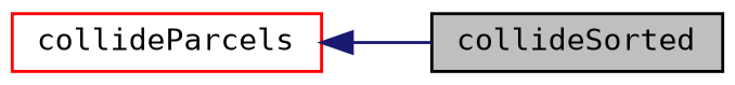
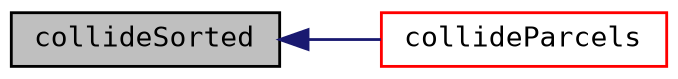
  digraph {
    rankdir=LR
    fontname="DejaVu Sans Mono"
    node [fontname="DejaVu Sans Mono" fontsize=10 shape=record]
    n1 [color=black fillcolor=grey75 fontcolor=black height=0.2 label=collideSorted style=filled width=0.4]
    n2 [color=red height=0.2 label=collideParcels width=0.4]
-   n2 -> n1 [color=midnightblue dir=back fontname="DejaVu Sans Mono" fontsize=10 labelfontname=Helvetica labelfontsize=10 style=solid]
+   n1 -> n2 [color=midnightblue dir=back fontname="DejaVu Sans Mono" fontsize=10 labelfontname=Helvetica labelfontsize=10 style=solid]
  }
